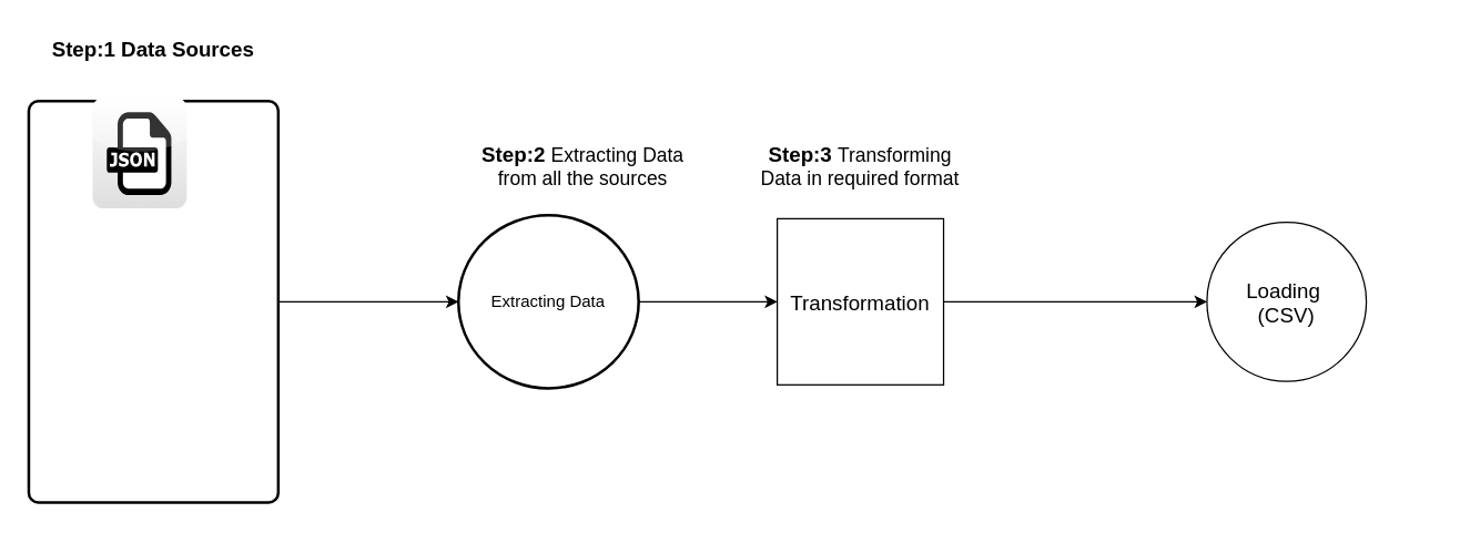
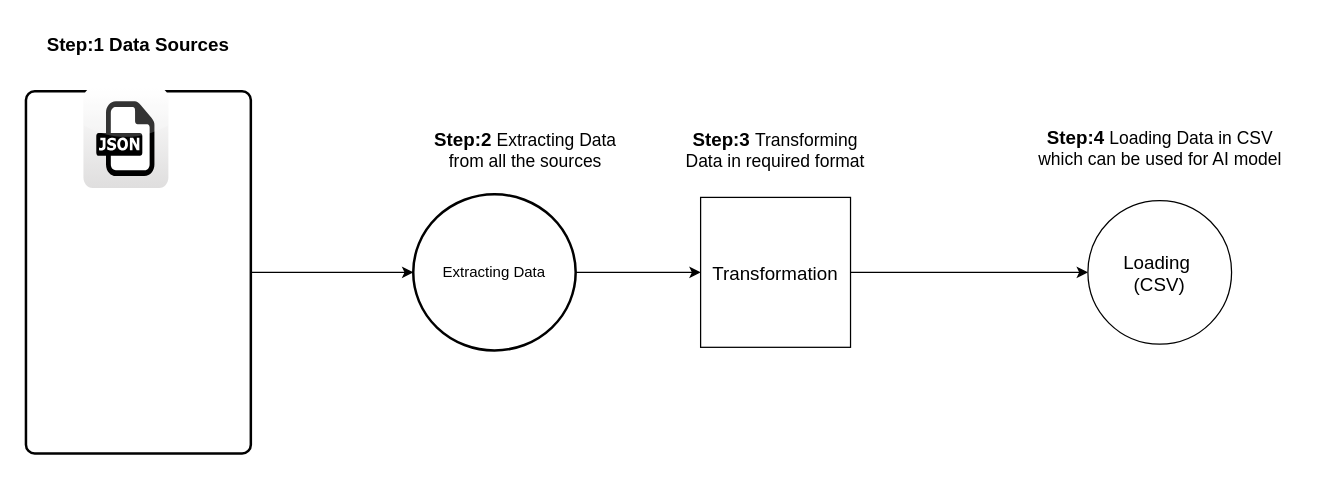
  <mxCell id="0" />
  <mxCell id="1" parent="0" />
  <mxCell id="2" style="edgeStyle=orthogonalEdgeStyle;rounded=0;orthogonalLoop=1;jettySize=auto;html=1;exitX=1;exitY=0.5;exitDx=0;exitDy=0;exitPerimeter=0;fontSize=15;" edge="1" parent="1" source="3" target="11"><mxGeometry relative="1" as="geometry" /></mxCell>
  <mxCell id="3" value="Extracting Data" style="strokeWidth=2;html=1;shape=mxgraph.flowchart.start_2;whiteSpace=wrap;" vertex="1" parent="1"><mxGeometry x="330" y="155" width="130" height="125" as="geometry" /></mxCell>
  <mxCell id="4" style="edgeStyle=orthogonalEdgeStyle;rounded=0;orthogonalLoop=1;jettySize=auto;html=1;exitX=1;exitY=0.5;exitDx=0;exitDy=0;entryX=0;entryY=0.5;entryDx=0;entryDy=0;entryPerimeter=0;" edge="1" parent="1" source="5" target="3"><mxGeometry relative="1" as="geometry" /></mxCell>
  <mxCell id="5" value="" style="rounded=1;whiteSpace=wrap;html=1;absoluteArcSize=1;arcSize=14;strokeWidth=2;" vertex="1" parent="1"><mxGeometry x="20" y="72.5" width="180" height="290" as="geometry" /></mxCell>
  <mxCell id="6" value="" style="dashed=0;outlineConnect=0;html=1;align=center;labelPosition=center;verticalLabelPosition=bottom;verticalAlign=top;shape=mxgraph.webicons.json;gradientColor=#DFDEDE" vertex="1" parent="1"><mxGeometry x="66" y="70" width="68" height="80" as="geometry" /></mxCell>
  <mxCell id="7" value="" style="shape=image;html=1;verticalAlign=top;verticalLabelPosition=bottom;labelBackgroundColor=#ffffff;imageAspect=0;aspect=fixed;image=https://cdn1.iconfinder.com/data/icons/bootstrap-vol-3/16/filetype-xml-128.png" vertex="1" parent="1"><mxGeometry x="72" y="190" width="60" height="60" as="geometry" /></mxCell>
  <mxCell id="8" value="" style="shape=image;html=1;verticalAlign=top;verticalLabelPosition=bottom;labelBackgroundColor=#ffffff;imageAspect=0;aspect=fixed;image=https://cdn1.iconfinder.com/data/icons/bootstrap-vol-3/16/filetype-csv-128.png" vertex="1" parent="1"><mxGeometry x="72" y="280" width="60" height="60" as="geometry" /></mxCell>
  <mxCell id="9" value="&lt;b&gt;&lt;font style=&quot;font-size: 15px;&quot;&gt;Step:1 Data Sources&lt;/font&gt;&lt;/b&gt;" style="text;html=1;strokeColor=none;fillColor=default;align=center;verticalAlign=middle;whiteSpace=wrap;rounded=0;gradientColor=none;" vertex="1" parent="1"><mxGeometry x="35" y="20" width="150" height="30" as="geometry" /></mxCell>
  <mxCell id="10" style="edgeStyle=orthogonalEdgeStyle;rounded=0;orthogonalLoop=1;jettySize=auto;html=1;exitX=1;exitY=0.5;exitDx=0;exitDy=0;entryX=0;entryY=0.5;entryDx=0;entryDy=0;fontSize=15;" edge="1" parent="1" source="11" target="12"><mxGeometry relative="1" as="geometry" /></mxCell>
  <mxCell id="11" value="Transformation" style="whiteSpace=wrap;html=1;aspect=fixed;fontSize=15;fillColor=default;gradientColor=none;rounded=0;" vertex="1" parent="1"><mxGeometry x="560" y="157.5" width="120" height="120" as="geometry" /></mxCell>
  <mxCell id="12" value="Loading&amp;nbsp;&lt;br&gt;(CSV)" style="ellipse;whiteSpace=wrap;html=1;aspect=fixed;fontSize=15;fillColor=default;gradientColor=none;" vertex="1" parent="1"><mxGeometry x="870" y="160" width="115" height="115" as="geometry" /></mxCell>
  <mxCell id="13" value="&lt;font style=&quot;&quot;&gt;&lt;b style=&quot;font-size: 15px;&quot;&gt;Step:2 &lt;/b&gt;&lt;font style=&quot;font-size: 14px;&quot;&gt;Extracting Data from all the sources&lt;/font&gt;&lt;/font&gt;" style="text;html=1;strokeColor=none;fillColor=default;align=center;verticalAlign=middle;whiteSpace=wrap;rounded=0;gradientColor=none;" vertex="1" parent="1"><mxGeometry x="340" y="105" width="160" height="30" as="geometry" /></mxCell>
+ <mxCell id="14" value="&lt;font style=&quot;&quot;&gt;&lt;b style=&quot;font-size: 15px;&quot;&gt;Step:4 &lt;/b&gt;&lt;font style=&quot;font-size: 14px;&quot;&gt;Loading Data in CSV which can be used for AI model&lt;/font&gt;&lt;/font&gt;" style="text;html=1;strokeColor=none;fillColor=default;align=center;verticalAlign=middle;whiteSpace=wrap;rounded=0;gradientColor=none;" vertex="1" parent="1"><mxGeometry x="817.5" y="105" width="220" height="25" as="geometry" /></mxCell>
  <mxCell id="15" value="&lt;font style=&quot;&quot;&gt;&lt;b style=&quot;font-size: 15px;&quot;&gt;Step:3 &lt;/b&gt;&lt;font style=&quot;font-size: 14px;&quot;&gt;Transforming Data in required format&lt;/font&gt;&lt;/font&gt;" style="text;html=1;strokeColor=none;fillColor=default;align=center;verticalAlign=middle;whiteSpace=wrap;rounded=0;gradientColor=none;" vertex="1" parent="1"><mxGeometry x="545" y="105" width="150" height="30" as="geometry" /></mxCell>
